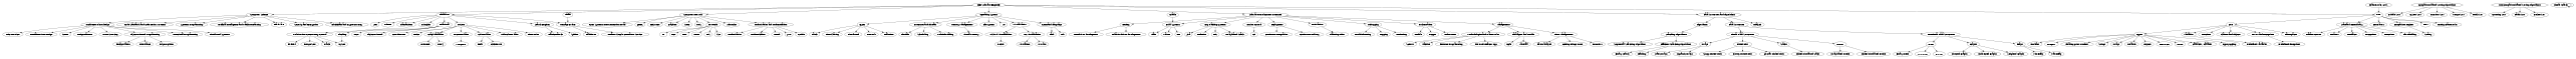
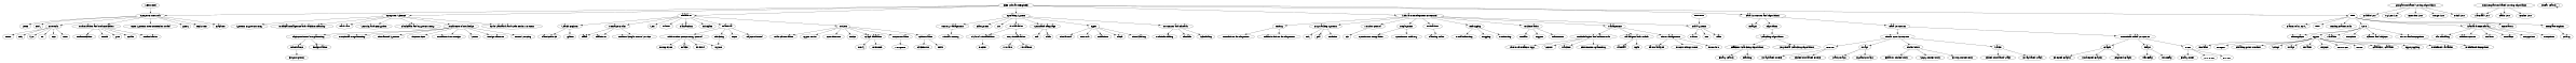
  digraph {
    rankdir=TB
    n1 [label="Computer Science"]
    n2 [label="Architecture knowledge"]
    n3 [label="Code Standards and Code Review Process"]
-   n4 [label="Systems Programming"]
+   n4 [label="Systems Cryptocurrency"]
    n5 [label="Artificial Intelligence and Machine Learning"]
    n6 [label=Hardware]
    n7 [label="Security and Encryption"]
    n8 [label="Blockchain and Cryptocurrency"]
    n9 [label=Microservices]
    n10 [label="Domain-Driven Design"]
    n11 [label=SOLID]
    n12 [label="Design Patterns"]
    n13 [label="Event Sourcing"]
    n14 [label="Object-Oriented Programming"]
    n15 [label="Functional Programming"]
    n16 [label="Distributed Systems"]
    n17 [label=Encapsulation]
    n18 [label=Inheritance]
    n19 [label=Polymorphism]
    n20 [label=Databases]
    n21 [label=SQL]
    n22 [label=Indexes]
    n23 [label=Transactions]
    n24 [label=Principles]
    n25 [label=Relational]
    n26 [label=NOSQL]
    n27 [label="Search Engines"]
    n28 [label="Message Broker"]
    n29 [label="Multiversion Concurrency Control"]
    n30 [label=Blocking]
    n31 [label=ACID]
    n32 [label="Object-oriented"]
    n33 [label="CAP Theorem"]
    n34 [label=BASE]
    n35 [label="Graph database"]
    n36 [label="Document base"]
    n37 [label="Column base"]
    n38 [label="Wide column base"]
-   n39 [label="Time series"]
+   n39 [label="Types series"]
    n40 [label=Elasticseaerch]
    n41 [label=Sphinx]
    n42 [label=Kafka]
    n43 [label=RabbitMQ]
-   n44 [label="Amazon Simple Generators Service"]
+   n44 [label="Amazon Simple Queue Service"]
    n45 [label=Firebird]
    n46 [label=PostgreSQL]
    n47 [label=Oracle]
    n48 [label=MySQL]
    n49 [label=OrientDB]
    n50 [label=Neo4j]
    n51 [label=MongoDB]
    n52 [label=Redis]
    n53 [label=ClickHouse]
    n54 [label="Computer Network"]
    n55 [label="Open Systems Interconnection model"]
    n56 [label=gRPC]
    n57 [label="REST API"]
    n58 [label=GraphQL]
    n59 [label=SOAP]
    n60 [label=DNS]
    n61 [label=Protocols]
    n62 [label=Websocket]
    n63 [label="Authorization and Authentication"]
    n64 [label=IP]
    n65 [label=TCP]
    n66 [label=UDP]
    n67 [label=HTTP]
    n68 [label=TLS]
    n69 [label=SSL]
    n70 [label=Authorization]
    n71 [label=Authentication]
    n72 [label=OAuth]
    n73 [label=JWT]
    n74 [label=Cookie]
    n75 [label="Operating System"]
    n76 [label=Types]
    n77 [label="Processes and Threads"]
    n78 [label="Memory Management"]
    n79 [label="File system"]
    n80 [label="I/O"]
    n81 [label=Virtualization]
    n82 [label="Command Language"]
    n83 [label=Batch]
    n84 [label="Time-Sharing"]
    n85 [label=Distributed]
    n86 [label=Network]
    n87 [label="Real-Time"]
    n88 [label=Threads]
    n89 [label=Scheduling]
    n90 [label="Multi-Threading"]
    n91 [label="Virtual Memory"]
    n92 [label="OS-level Virtualisation"]
    n93 [label="x86 Virtualization"]
    n94 [label=Bash]
    n95 [label=Zsh]
    n96 [label=Docker]
    n97 [label=VirtualBox]
    n98 [label=VMware]
    n99 [label="Software Development Processes"]
    n100 [label=Testing]
    n101 [label="Build Systems"]
    n102 [label="Bug tracking systems"]
    n103 [label="Version Control"]
    n104 [label=Deployment]
    n105 [label=Estimations]
    n106 [label=Debugging]
    n107 [label=Orchestration]
    n108 [label=Management]
    n109 [label="Test-driven development"]
    n110 [label="Behavior-driven development"]
    n111 [label=Make]
    n112 [label=Maven]
    n113 [label=Ant]
    n114 [label=Jira]
    n115 [label=Redmine]
    n116 [label=TFS]
    n117 [label=Git]
    n118 [label="Continuous Integration"]
    n119 [label="Continuous Delivery"]
    n120 [label="Planning Poker"]
    n121 [label=Troubleshooting]
    n122 [label=Logging]
    n123 [label=Monitoring]
    n124 [label=Ansible]
    n125 [label=Puppet]
    n126 [label=Kubernetes]
    n127 [label="Methodologies and Frameworks"]
    n128 [label="Paradigms and Models"]
    n129 [label="Time Management"]
-   n130 [label=Gradle]
+   n130 [label=Extreme]
    n131 [label=SCRUM]
    n132 [label=Machine]
    n133 [label="Extreme Programming"]
    n134 [label="The Twelve-Factor App"]
    n135 [label=Agile]
    n136 [label=Waterfall]
    n137 [label="Pareto analysis"]
-   n138 [label="Getting Things Done"]
+   n138 [label="Process Things Done"]
    n139 [label=Pomodoro]
    n140 [label="Data Structures and Algorithms"]
    n141 [label=Algorithms]
    n142 [label="Data Structures"]
    n143 [label=Analysis]
    n144 [label="Searching Algorithms"]
-   n145 [label="Linear Data Structures"]
+   n145 [label="Linear Core Structures"]
    n146 [label="Non-Linear Data Structures"]
    n147 [label="Sequential Searching Algorithms"]
    n148 [label="Efficient Searching Algorithms"]
    n149 [label=Arrays]
    n150 [label="Linked Lists"]
    n151 [label=Stacks]
    n152 [label=Queues]
    n153 [label=Trees]
    n154 [label=Graphs]
    n155 [label=Heaps]
    n156 [label="Comparison-based Sorting Algorithms"]
    n157 [label="Bubble Sort"]
    n158 [label="MySQL Sort"]
    n159 [label="Insertion Sort"]
    n160 [label="Merge Sort"]
    n161 [label="Quick Sort"]
    n162 [label="Non-comparison-based Sorting Algorithms"]
-   n163 [label="Counting Sort"]
+   n163 [label="Waterfall Sort"]
    n164 [label="Radix Sort"]
    n165 [label="Bucket Sort"]
    n166 [label="Binary Search"]
    n167 [label=Hashing]
    n168 [label="Static Arrays"]
    n169 [label="Dynamic Arrays"]
    n170 [label="Singly Linked Lists"]
    n171 [label="Doubly Linked Lists"]
-   n172 [label="Circular Linked Lists"]
+   n172 [label="Behavior Linked Lists"]
    n173 [label="Array-based Stack"]
    n174 [label="Linked List-based Stack"]
    n175 [label="Array-based Queue"]
    n176 [label="Linked List-based Queue"]
    n177 [label="Binary Trees"]
    n178 [label="AVL Trees"]
    n179 [label="B-trees"]
    n180 [label="Directed Graphs"]
    n181 [label="Undirected Graphs"]
    n182 [label="Weighted Graphs"]
    n183 [label="Min Heap"]
    n184 [label="Max Heap"]
    n185 [label="Linear Search"]
    n186 [label=PHP]
    n187 [label=Core]
    n188 [label="Standard PHP Library"]
    n189 [label=Generators]
-   n190 [label="Comparison engines"]
+   n190 [label="Template engines"]
    n191 [label="Frameworks, CMS"]
    n192 [label=ORM]
    n193 [label="Testing Frameworks"]
    n194 [label=Types]
    n195 [label=Variables]
    n196 [label=Functions]
    n197 [label="Classes and Objects"]
    n198 [label="Errors and Exceptions"]
    n199 [label=Namespaces]
    n200 [label=Datastructures]
    n201 [label=Iterators]
    n202 [label=Interfaces]
    n203 [label=Exceptions]
    n204 [label=Functions]
    n205 [label="File Handling"]
    n206 [label=Smarty]
    n207 [label=Booleans]
    n208 [label=Integers]
    n209 [label="Floating point numbers"]
    n210 [label=Strings]
    n211 [label=Arrays]
    n212 [label=Iterables]
    n213 [label=Objects]
    n214 [label=Resources]
    n215 [label=NULL]
    n216 [label="Callbacks / Callables"]
    n217 [label="Type Juggling"]
    n218 [label="Predefined Variables"]
    n219 [label="Predefined Exceptions"]
    n220 [label="PHP Software Engineer"]
    n1 -> n2
    n1 -> n3
    n1 -> n4
    n1 -> n5
    n1 -> n6
    n1 -> n7
    n1 -> n8
    n2 -> n9
    n2 -> n10
    n2 -> n11
    n2 -> n12
    n2 -> n13
    n2 -> n14
    n2 -> n15
    n2 -> n16
    n14 -> n17
    n14 -> n18
-   n14 -> n19
+   n18 -> n19
    n20 -> n21
    n20 -> n22
    n20 -> n23
    n20 -> n24
    n20 -> n25
    n20 -> n26
    n20 -> n27
    n20 -> n28
    n25 -> n29
    n25 -> n30
    n25 -> n31
    n25 -> n32
    n26 -> n33
    n26 -> n34
    n26 -> n35
    n26 -> n36
    n26 -> n37
    n26 -> n38
    n26 -> n39
    n27 -> n40
    n27 -> n41
-   n42 -> n28
+   n28 -> n42
    n28 -> n43
    n28 -> n44
    n29 -> n45
    n29 -> n46
    n29 -> n47
    n29 -> n48
    n30 -> n48
    n35 -> n49
    n35 -> n50
    n36 -> n51
    n37 -> n52
    n37 -> n53
    n54 -> n55
    n54 -> n56
    n54 -> n57
    n54 -> n58
    n54 -> n59
    n54 -> n60
    n54 -> n61
-   n54 -> n62
+   n62 -> n54
    n54 -> n63
    n61 -> n64
    n61 -> n65
    n61 -> n66
    n61 -> n67
    n61 -> n68
    n61 -> n69
    n63 -> n70
    n63 -> n71
    n63 -> n72
    n63 -> n73
    n63 -> n74
    n75 -> n76
    n75 -> n77
    n75 -> n78
    n75 -> n79
    n75 -> n80
    n75 -> n81
    n75 -> n82
    n76 -> n83
    n76 -> n84
    n76 -> n85
    n76 -> n86
    n76 -> n87
    n77 -> n88
    n77 -> n89
    n77 -> n90
    n78 -> n91
    n81 -> n92
    n81 -> n93
    n82 -> n94
    n82 -> n95
    n92 -> n96
    n93 -> n97
    n93 -> n98
    n99 -> n100
    n99 -> n101
    n99 -> n102
    n99 -> n103
    n99 -> n104
    n99 -> n105
    n99 -> n106
    n99 -> n107
    n99 -> n108
    n100 -> n109
    n100 -> n110
    n101 -> n111
    n101 -> n112
    n101 -> n113
    n102 -> n114
    n102 -> n115
    n102 -> n116
    n103 -> n117
    n104 -> n118
    n104 -> n119
    n105 -> n120
    n106 -> n121
    n106 -> n122
    n106 -> n123
    n107 -> n124
    n107 -> n125
    n107 -> n126
    n108 -> n127
    n108 -> n128
    n108 -> n129
    n127 -> n131
    n127 -> n132
    n127 -> n133
    n127 -> n134
    n128 -> n135
    n128 -> n136
    n129 -> n137
    n129 -> n138
    n129 -> n139
    n130 -> n101
    n140 -> n141
    n140 -> n142
    n140 -> n143
    n141 -> n144
    n142 -> n145
    n142 -> n146
    n144 -> n147
    n144 -> n148
    n145 -> n149
    n145 -> n150
    n145 -> n151
    n145 -> n152
    n146 -> n153
    n146 -> n154
    n146 -> n155
    n148 -> n166
    n148 -> n167
    n149 -> n168
    n149 -> n169
    n150 -> n170
    n150 -> n171
    n150 -> n172
-   n102 -> n173
+   n151 -> n173
    n151 -> n174
    n152 -> n175
    n152 -> n176
    n153 -> n177
    n153 -> n178
    n153 -> n179
    n154 -> n180
    n154 -> n181
    n154 -> n182
    n155 -> n183
    n155 -> n184
    n156 -> n157
    n156 -> n158
    n156 -> n159
    n156 -> n160
    n156 -> n161
    n162 -> n163
    n162 -> n164
    n162 -> n165
    n185 -> n185
    n186 -> n187
    n186 -> n188
    n186 -> n189
    n186 -> n190
-   n191 -> n186
+   n186 -> n191
    n186 -> n192
    n186 -> n193
    n187 -> n194
    n187 -> n195
    n187 -> n196
    n187 -> n197
    n187 -> n198
    n187 -> n199
    n188 -> n200
    n188 -> n201
    n188 -> n202
    n188 -> n203
    n188 -> n204
    n188 -> n205
    n190 -> n206
    n194 -> n207
    n194 -> n208
    n194 -> n209
    n194 -> n210
    n194 -> n211
    n194 -> n212
    n194 -> n213
    n194 -> n214
    n194 -> n215
    n194 -> n216
    n194 -> n217
    n195 -> n218
    n198 -> n219
    n220 -> n1
    n220 -> n20
    n220 -> n54
    n220 -> n75
    n220 -> n99
    n220 -> n140
    n220 -> n186
  }
